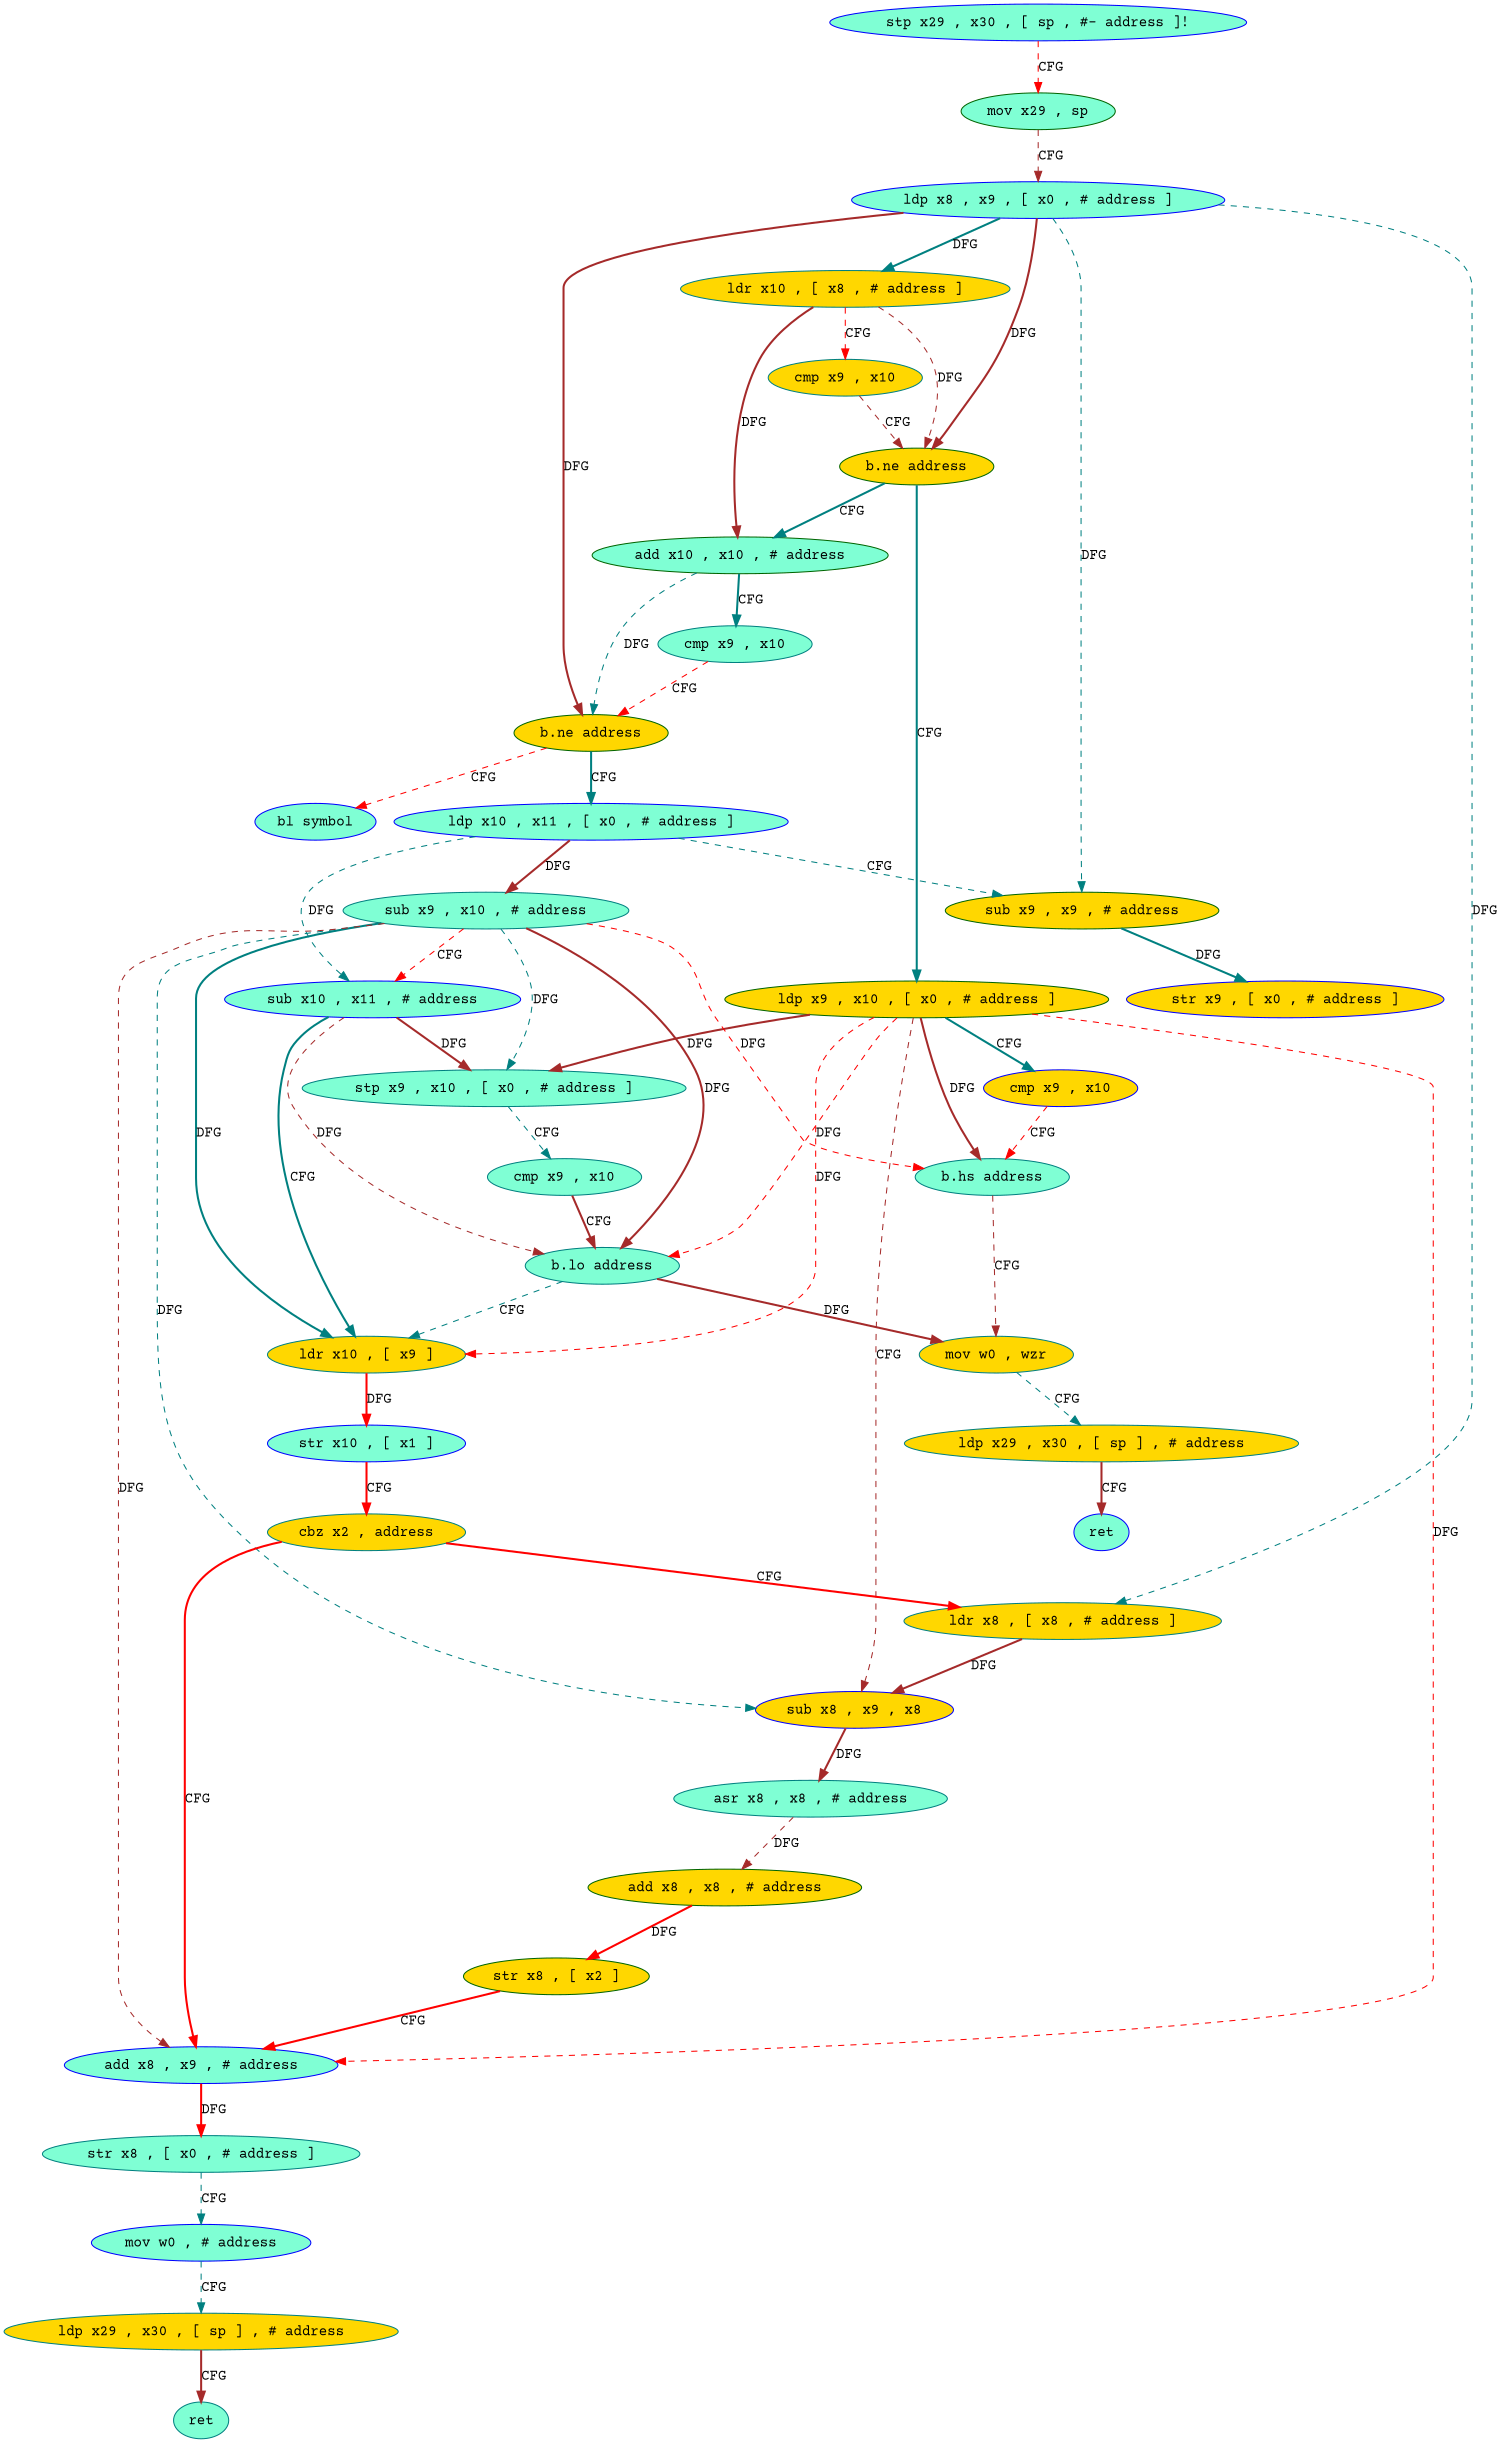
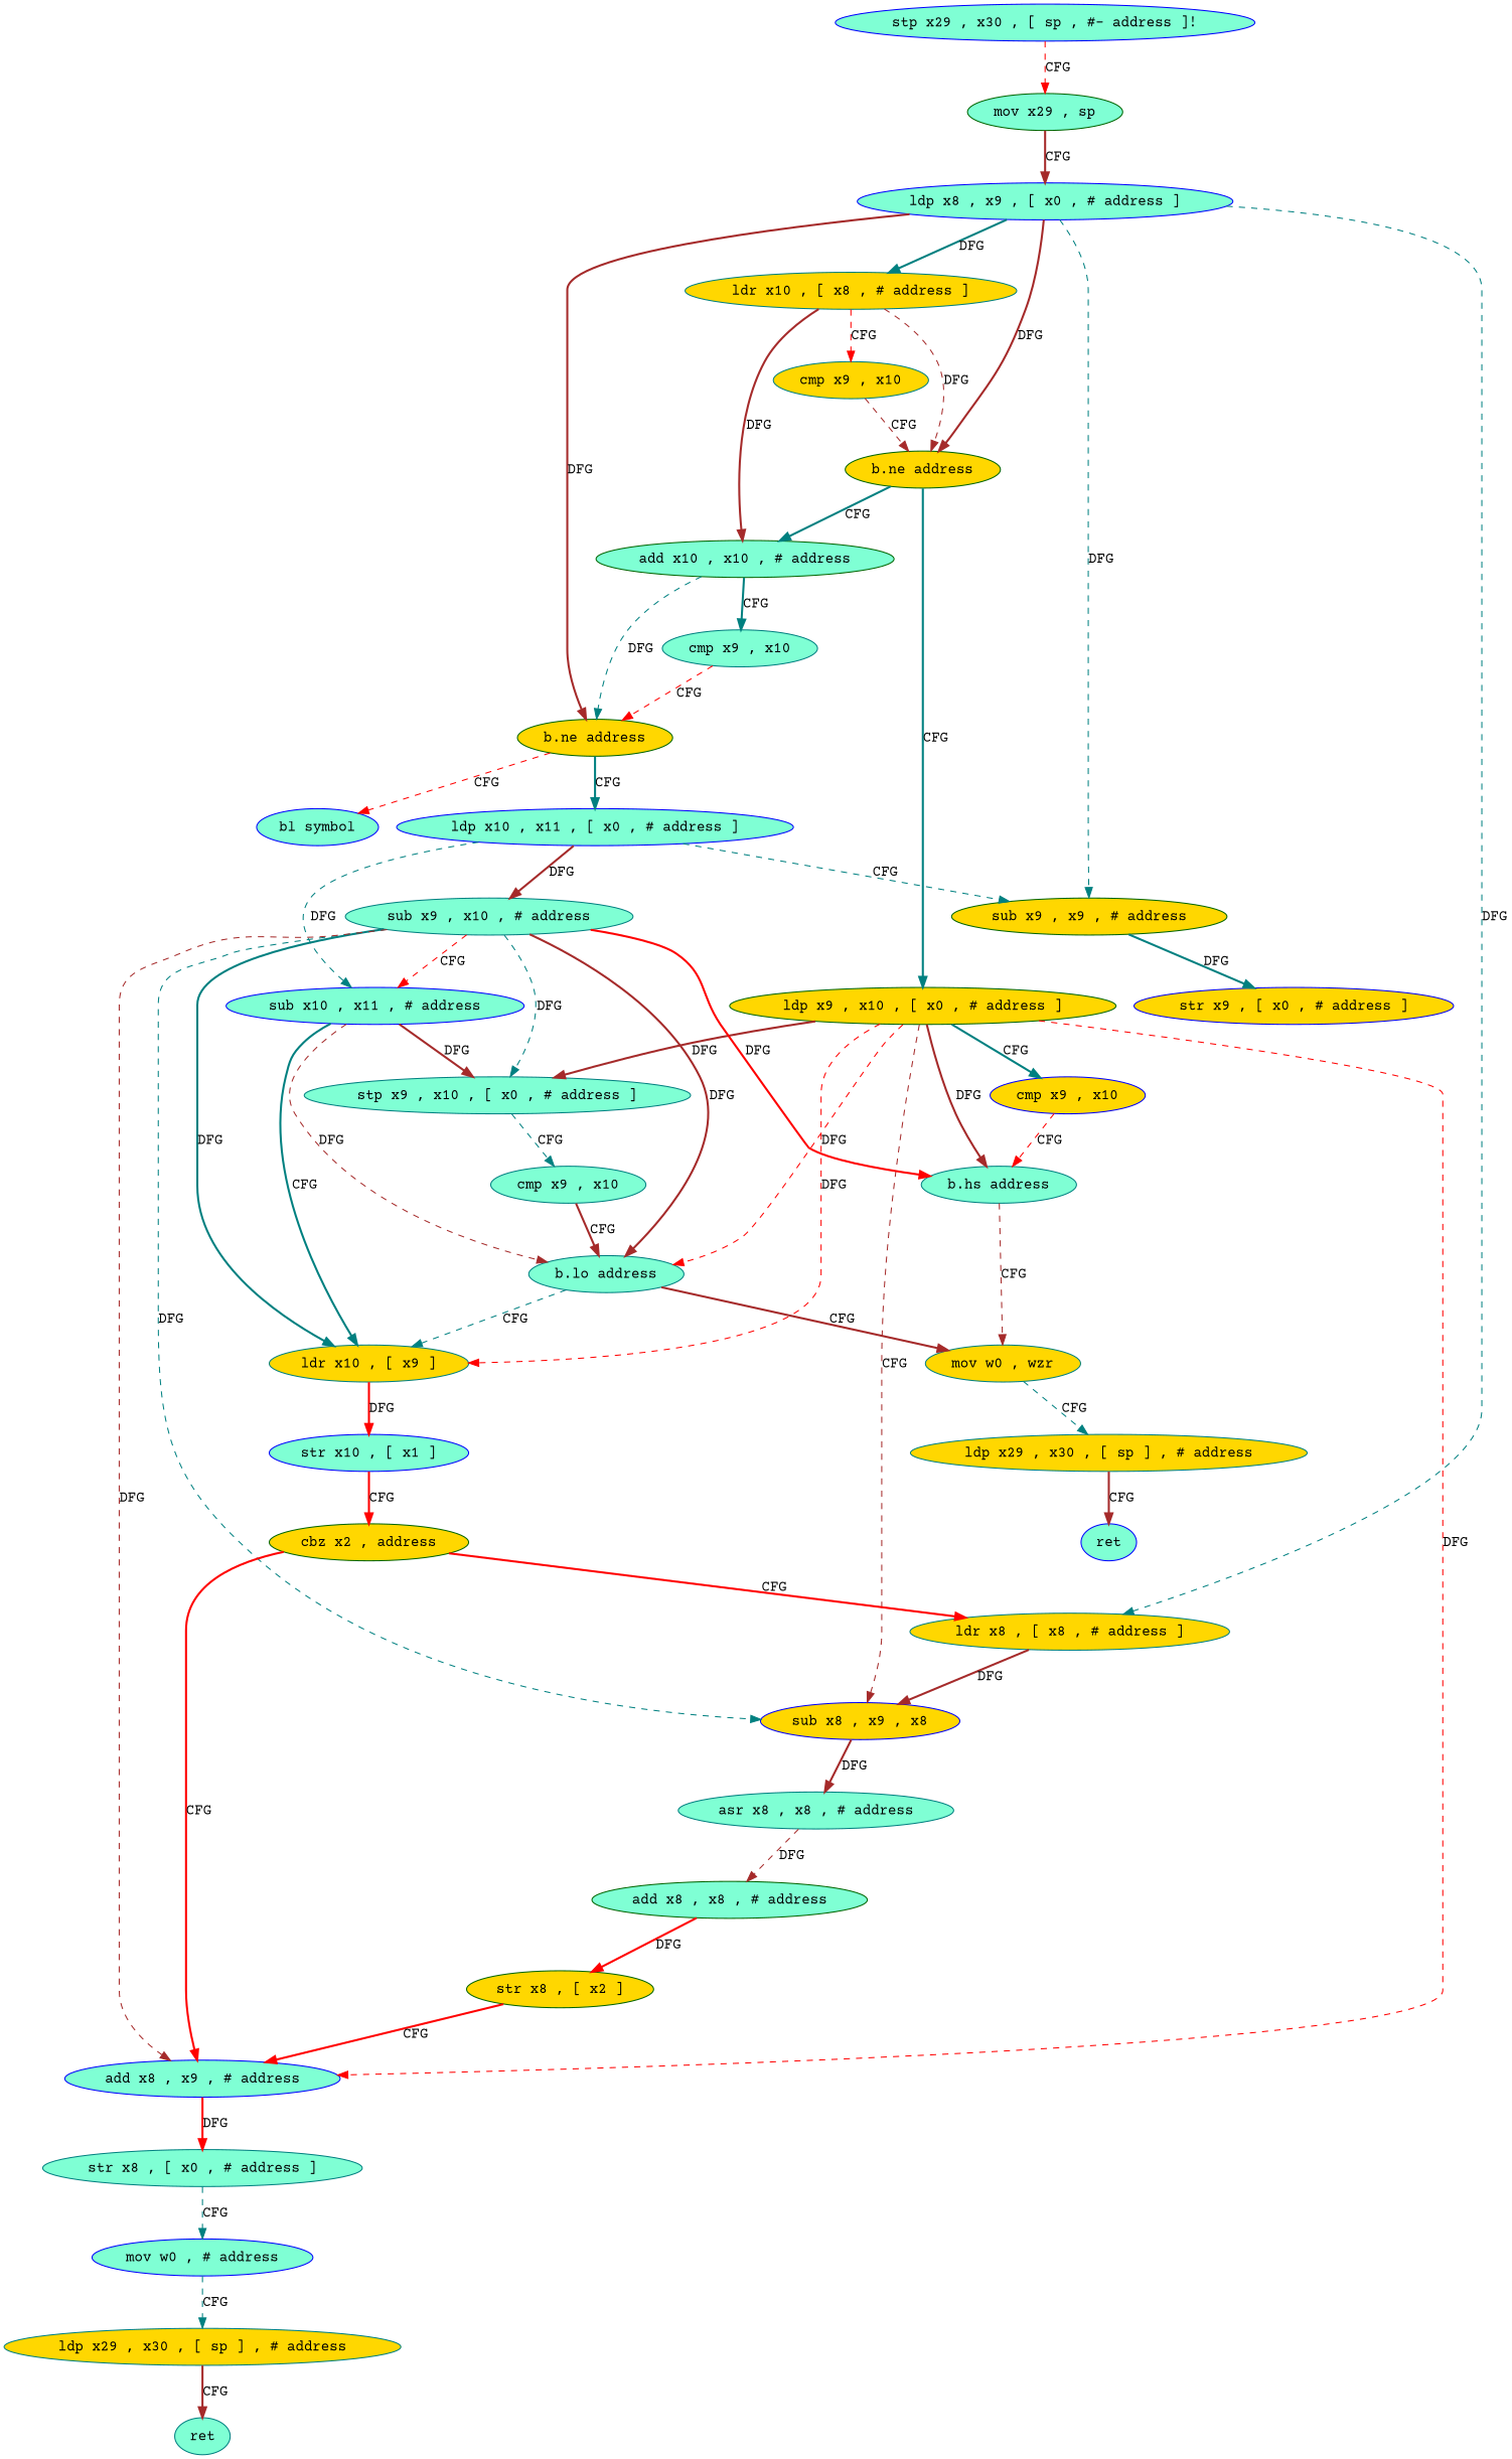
  digraph {
    fontname="Courier Prime"
    node [color=teal fillcolor=aquamarine fontname="Courier Prime" style=filled]
    edge [color=brown fontname="Courier Prime" style=dashed]
    n1 [color=blue label="stp x29 , x30 , [ sp , #- address ]!"]
    n2 [color=darkgreen label="mov x29 , sp"]
    n3 [color=blue label="ldp x8 , x9 , [ x0 , # address ]"]
    n4 [fillcolor=gold label="ldr x10 , [ x8 , # address ]"]
    n5 [color=darkgreen fillcolor=gold label="b.ne address"]
    n6 [color=darkgreen fillcolor=gold label="b.ne address"]
    n7 [color=darkgreen fillcolor=gold label="sub x9 , x9 , # address"]
    n8 [fillcolor=gold label="ldr x8 , [ x8 , # address ]"]
    n9 [fillcolor=gold label="cmp x9 , x10"]
    n10 [color=darkgreen label="add x10 , x10 , # address"]
    n11 [color=darkgreen fillcolor=gold label="ldp x9 , x10 , [ x0 , # address ]"]
    n12 [color=blue label="bl symbol"]
    n13 [color=blue label="ldp x10 , x11 , [ x0 , # address ]"]
    n14 [color=blue fillcolor=gold label="str x9 , [ x0 , # address ]"]
    n15 [color=blue fillcolor=gold label="sub x8 , x9 , x8"]
    n16 [label="cmp x9 , x10"]
    n17 [color=blue fillcolor=gold label="cmp x9 , x10"]
    n18 [label="b.hs address"]
    n19 [fillcolor=gold label="ldr x10 , [ x9 ]"]
    n20 [label="stp x9 , x10 , [ x0 , # address ]"]
    n21 [label="b.lo address"]
    n22 [color=blue label="add x8 , x9 , # address"]
    n23 [fillcolor=gold label="mov w0 , wzr"]
    n24 [color=blue label="str x10 , [ x1 ]"]
    n25 [label="cmp x9 , x10"]
    n26 [label="str x8 , [ x0 , # address ]"]
    n27 [label="asr x8 , x8 , # address"]
    n28 [label="sub x9 , x10 , # address"]
    n29 [color=blue label="sub x10 , x11 , # address"]
    n30 [fillcolor=gold label="ldp x29 , x30 , [ sp ] , # address"]
    n31 [color=blue label=ret]
-   n32 [fillcolor=gold label="cbz x2 , address"]
+   n32 [color=darkgreen fillcolor=gold label="cbz x2 , address"]
    n33 [color=blue label="mov w0 , # address"]
    n34 [fillcolor=gold label="ldp x29 , x30 , [ sp ] , # address"]
    n35 [label=ret]
-   n36 [color=darkgreen fillcolor=gold label="add x8 , x8 , # address"]
+   n36 [color=darkgreen label="add x8 , x8 , # address"]
    n37 [color=darkgreen fillcolor=gold label="str x8 , [ x2 ]"]
    n1 -> n2 [color=red label=CFG]
-   n2 -> n3 [label=CFG]
+   n2 -> n3 [label=CFG style=bold]
    n3 -> n4 [color=teal label=DFG style=bold]
    n3 -> n5 [label=DFG style=bold]
    n3 -> n6 [label=DFG style=bold]
    n3 -> n7 [color=teal label=DFG]
    n3 -> n8 [color=teal label=DFG]
    n4 -> n5 [label=DFG]
    n4 -> n9 [color=red label=CFG]
    n4 -> n10 [label=DFG style=bold]
    n5 -> n10 [color=teal label=CFG style=bold]
    n5 -> n11 [color=teal label=CFG style=bold]
    n6 -> n12 [color=red label=CFG]
    n6 -> n13 [color=teal label=CFG style=bold]
    n7 -> n14 [color=teal label=DFG style=bold]
    n8 -> n15 [label=DFG style=bold]
    n9 -> n5 [label=CFG]
    n10 -> n6 [color=teal label=DFG]
    n10 -> n16 [color=teal label=CFG style=bold]
    n11 -> n15 [label=CFG]
    n11 -> n17 [color=teal label=CFG style=bold]
    n11 -> n18 [label=DFG style=bold]
    n11 -> n19 [color=red label=DFG]
    n11 -> n20 [label=DFG style=bold]
    n11 -> n21 [color=red label=DFG]
    n11 -> n22 [color=red label=DFG]
    n13 -> n7 [color=teal label=CFG]
    n13 -> n28 [label=DFG style=bold]
    n13 -> n29 [color=teal label=DFG]
    n15 -> n27 [label=DFG style=bold]
    n16 -> n6 [color=red label=CFG]
    n17 -> n18 [color=red label=CFG]
    n18 -> n23 [label=CFG]
    n19 -> n24 [color=red label=DFG style=bold]
    n20 -> n25 [color=teal label=CFG]
    n21 -> n19 [color=teal label=CFG]
-   n21 -> n23 [label=DFG style=bold]
+   n21 -> n23 [label=CFG style=bold]
    n22 -> n26 [color=red label=DFG style=bold]
    n23 -> n30 [color=teal label=CFG]
    n24 -> n32 [color=red label=CFG style=bold]
    n25 -> n21 [label=CFG style=bold]
    n26 -> n33 [color=teal label=CFG]
    n27 -> n36 [label=DFG]
    n28 -> n15 [color=teal label=DFG]
-   n28 -> n18 [color=red label=DFG]
+   n28 -> n18 [color=red label=DFG style=bold]
    n28 -> n19 [color=teal label=DFG style=bold]
    n28 -> n20 [color=teal label=DFG]
    n28 -> n21 [label=DFG style=bold]
    n28 -> n22 [label=DFG]
    n28 -> n29 [color=red label=CFG]
    n29 -> n19 [color=teal label=CFG style=bold]
    n29 -> n20 [label=DFG style=bold]
    n29 -> n21 [label=DFG]
    n30 -> n31 [label=CFG style=bold]
    n32 -> n8 [color=red label=CFG style=bold]
    n32 -> n22 [color=red label=CFG style=bold]
    n33 -> n34 [color=teal label=CFG]
    n34 -> n35 [label=CFG style=bold]
    n36 -> n37 [color=red label=DFG style=bold]
    n37 -> n22 [color=red label=CFG style=bold]
  }
